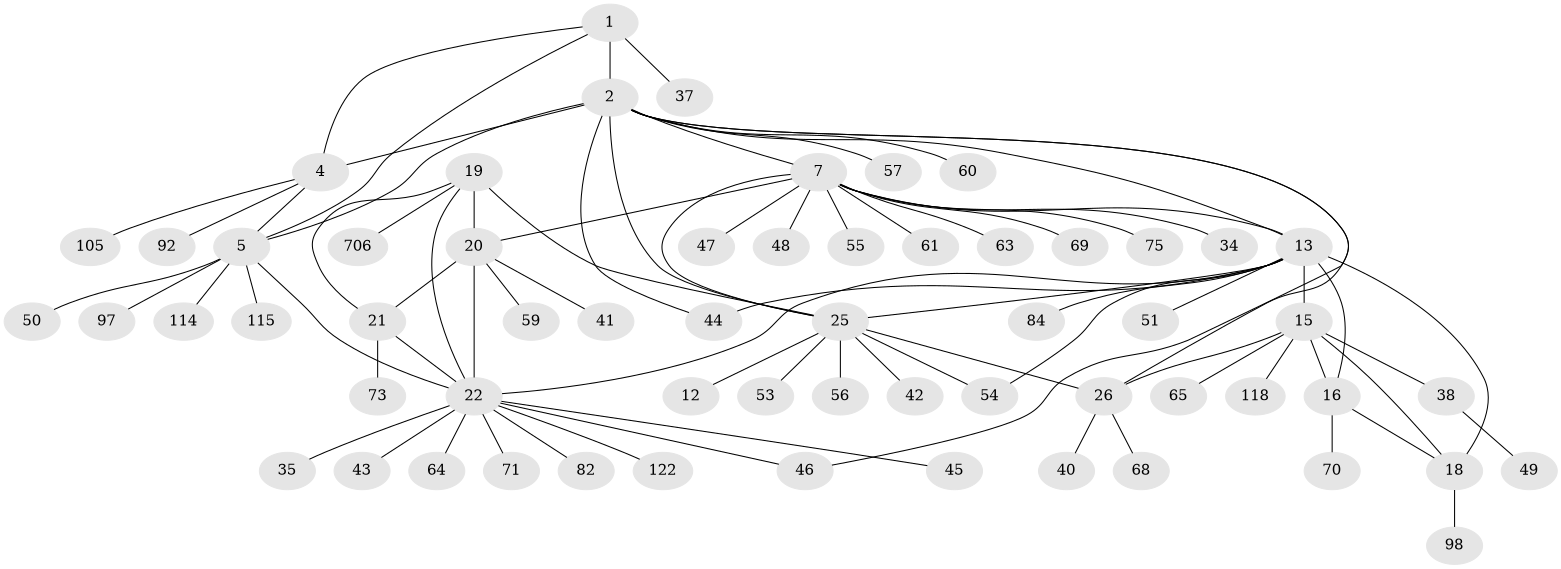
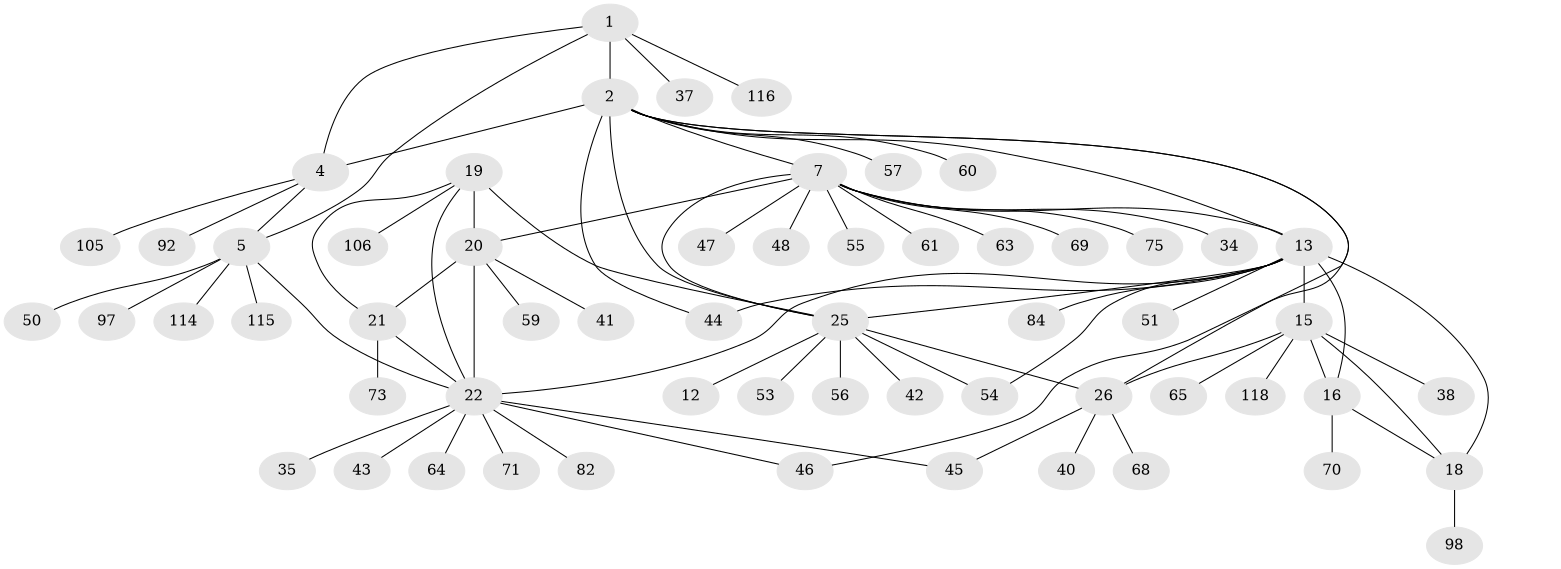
  graph {
    node [color=gray90 style=filled]
    2 [super="+3"]
    4 [super="+33"]
    5
    7 [super="+9+108+104+8"]
    13 [super="+14+17+91+120+31"]
    25 [super="+28+93+119+107+27"]
    26 [super="+102"]
    44
    46
    n10 [label=57]
    60 [super="+81"]
    1
    37 [super="+113"]
+   116
    92
    105
    22 [super="+32"]
    50 [super="+77"]
    97
    114
    115
    20 [super="+23+72+87+103+24+57"]
    34 [super="+66"]
    47
    48
    55
    61
    63
    69
    75
    15
    16 [super="+85"]
    18
    51
    54
    84 [super="+95"]
    42
    n38 [label=12]
    53
    56
    45
    40 [super="+88"]
    68
    35
    43
    64
    71
    82 [super="+99"]
-   122
    21
    41
    59 [super="+117"]
    38
    65
    118
    70
    98
-   49
    19
-   106 [label=706]
+   106
    73
    2 -- 4 [weight=3]
-   2 -- 5 [weight=3]
    2 -- 7
    2 -- 13
    2 -- 25 [weight=4]
    2 -- 26
    2 -- 44
    2 -- 46
    2 -- n10
    2 -- 60
    4 -- 5
    4 -- 92
    4 -- 105
    5 -- 22
    5 -- 50
    5 -- 97
    5 -- 114
    5 -- 115
    7 -- 13
    7 -- 25
    7 -- 20
    7 -- 34
    7 -- 47
    7 -- 48
    7 -- 55
    7 -- 61
    7 -- 63
    7 -- 69
    7 -- 75
    13 -- 25 [weight=2]
    13 -- 44
    13 -- 22
    13 -- 15 [weight=3]
    13 -- 16 [weight=3]
    13 -- 18 [weight=3]
    13 -- 51
    13 -- 54
    13 -- 84
    25 -- 26 [weight=4]
    25 -- 54
    25 -- 42
    25 -- n38
    25 -- 53
    25 -- 56
+   26 -- 45
    26 -- 40
    26 -- 68
    1 -- 2 [weight=3]
    1 -- 4
    1 -- 5
    1 -- 37
+   1 -- 116
    22 -- 46
    22 -- 45
    22 -- 35
    22 -- 43
    22 -- 64
    22 -- 71
    22 -- 82
-   22 -- 122
    20 -- 22 [weight=3]
    20 -- 21 [weight=3]
    20 -- 41
    20 -- 59
    15 -- 26
    15 -- 16
    15 -- 18
    15 -- 38
    15 -- 65
    15 -- 118
    16 -- 18
    16 -- 70
    18 -- 98
    21 -- 22
    21 -- 73
-   38 -- 49
    19 -- 25
    19 -- 22
    19 -- 20 [weight=3]
    19 -- 21
    19 -- 106
  }
